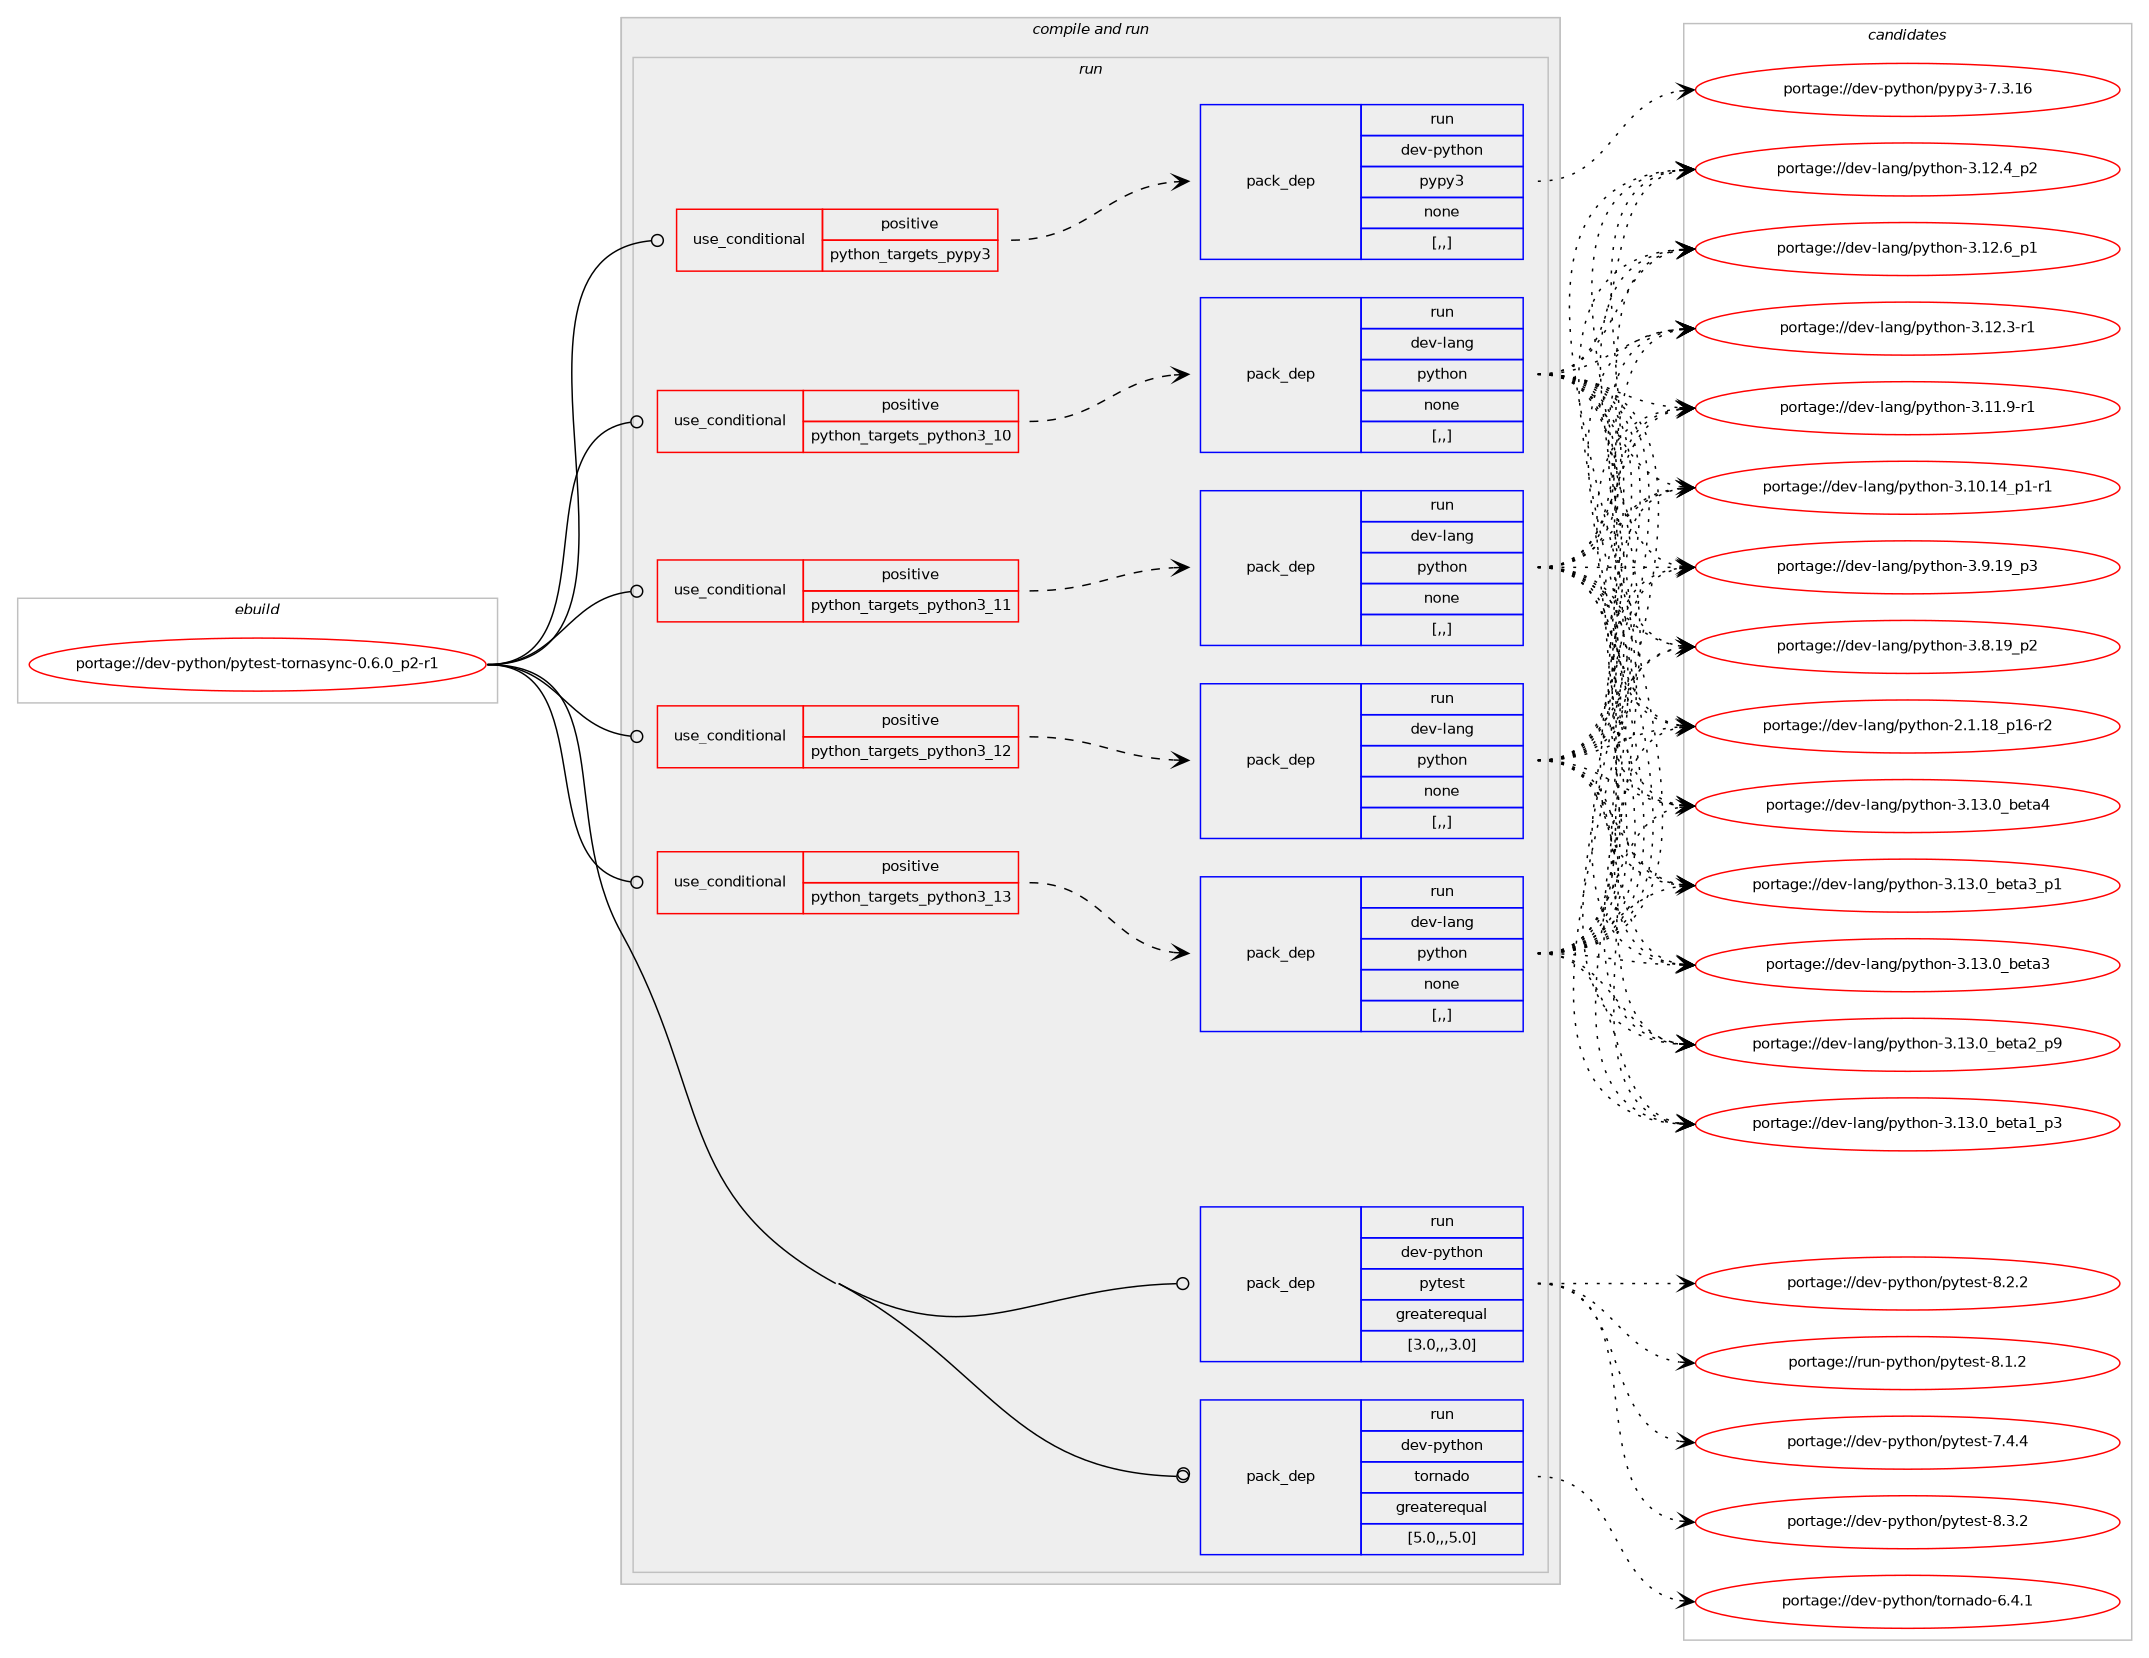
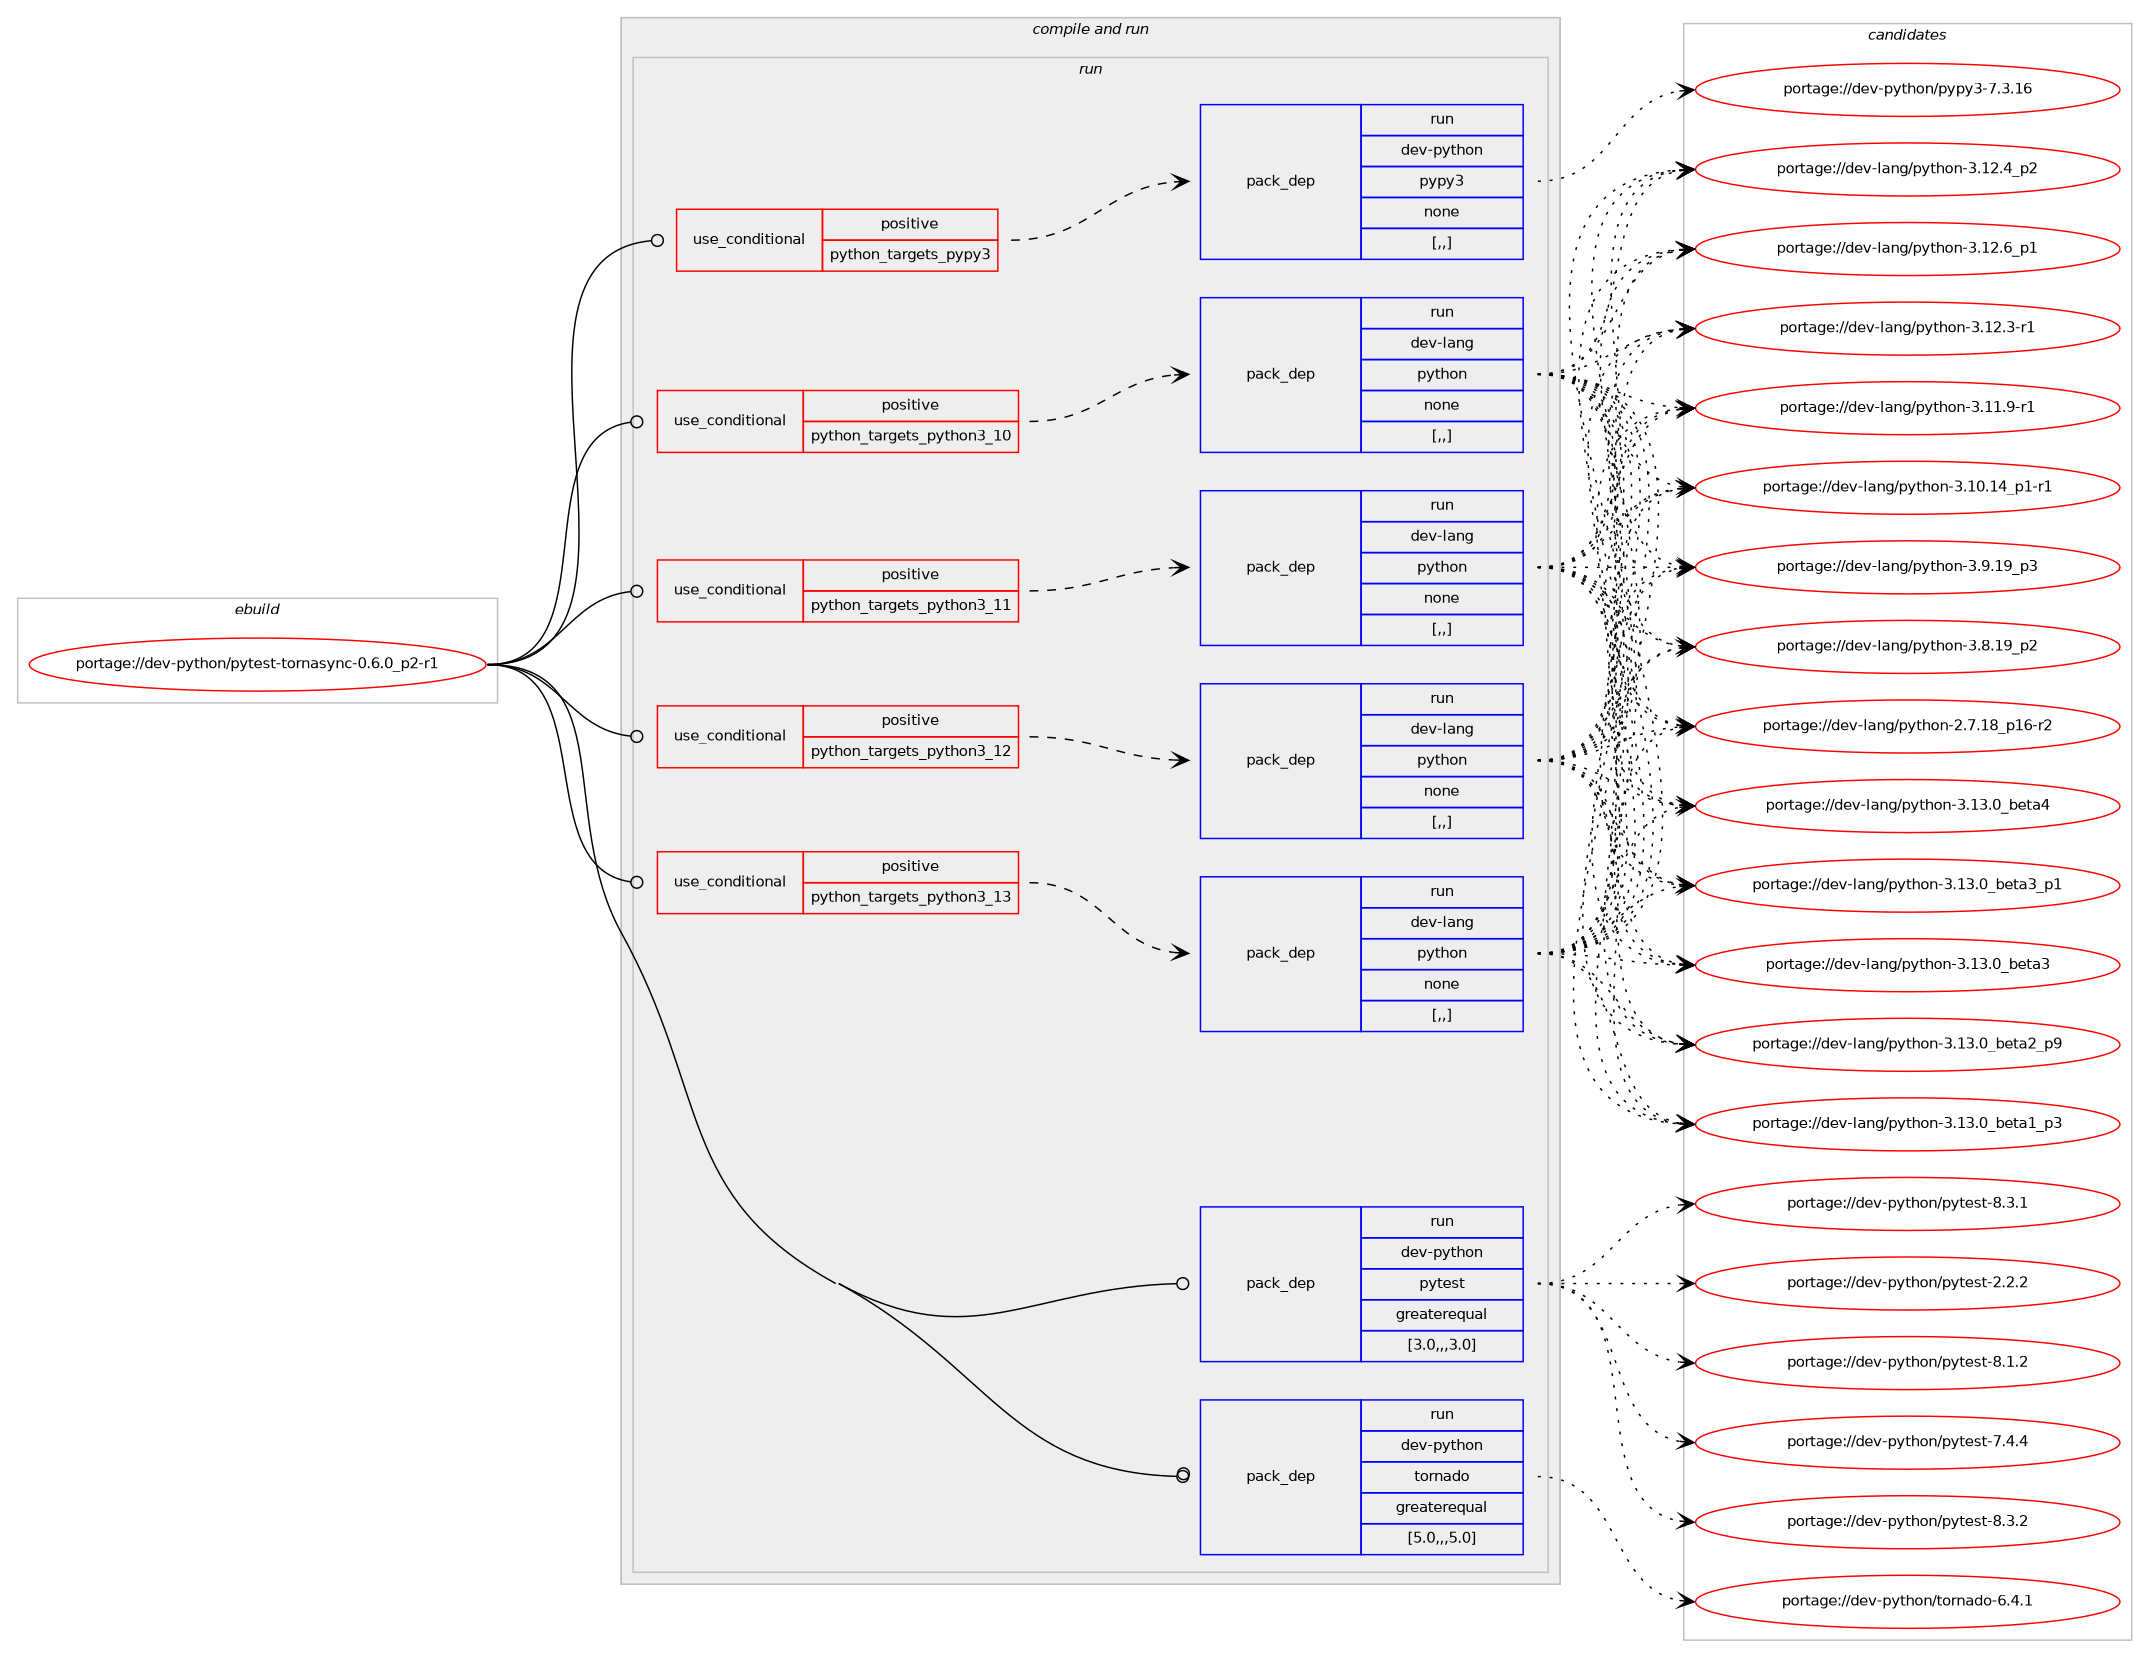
  digraph {
    compound=true
    concentrate=true
    fontname=Helvetica
    fontsize=10
    newrank=true
    rankdir=LR
    ranksep=1.5
    node [color=red fontname=Helvetica fontsize=10]
    edge [arrowhead=vee headport=w style=dotted tailport=e weight=100]
    n1 [label="portage://dev-python/pytest-tornasync-0.6.0_p2-r1" width=4]
    n2 [color=blue label=<<TABLE BORDER="0" CELLBORDER="1" CELLSPACING="0" CELLPADDING="4" WIDTH="220"><TR><TD ROWSPAN="6" CELLPADDING="30">pack_dep</TD></TR><TR><TD WIDTH="110">run</TD></TR><TR><TD>dev-python</TD></TR><TR><TD>pypy3</TD></TR><TR><TD>none</TD></TR><TR><TD>[,,]</TD></TR></TABLE>> shape=none]
    n3 [label=<<TABLE BORDER="0" CELLBORDER="1" CELLSPACING="0" CELLPADDING="4"><TR><TD ROWSPAN="3" CELLPADDING="10">use_conditional</TD></TR><TR><TD>positive</TD></TR><TR><TD>python_targets_pypy3</TD></TR></TABLE>> shape=none]
    n4 [color=blue label=<<TABLE BORDER="0" CELLBORDER="1" CELLSPACING="0" CELLPADDING="4" WIDTH="220"><TR><TD ROWSPAN="6" CELLPADDING="30">pack_dep</TD></TR><TR><TD WIDTH="110">run</TD></TR><TR><TD>dev-lang</TD></TR><TR><TD>python</TD></TR><TR><TD>none</TD></TR><TR><TD>[,,]</TD></TR></TABLE>> shape=none]
    n5 [label=<<TABLE BORDER="0" CELLBORDER="1" CELLSPACING="0" CELLPADDING="4"><TR><TD ROWSPAN="3" CELLPADDING="10">use_conditional</TD></TR><TR><TD>positive</TD></TR><TR><TD>python_targets_python3_10</TD></TR></TABLE>> shape=none]
    n6 [color=blue label=<<TABLE BORDER="0" CELLBORDER="1" CELLSPACING="0" CELLPADDING="4" WIDTH="220"><TR><TD ROWSPAN="6" CELLPADDING="30">pack_dep</TD></TR><TR><TD WIDTH="110">run</TD></TR><TR><TD>dev-lang</TD></TR><TR><TD>python</TD></TR><TR><TD>none</TD></TR><TR><TD>[,,]</TD></TR></TABLE>> shape=none]
    n7 [label=<<TABLE BORDER="0" CELLBORDER="1" CELLSPACING="0" CELLPADDING="4"><TR><TD ROWSPAN="3" CELLPADDING="10">use_conditional</TD></TR><TR><TD>positive</TD></TR><TR><TD>python_targets_python3_11</TD></TR></TABLE>> shape=none]
    n8 [color=blue label=<<TABLE BORDER="0" CELLBORDER="1" CELLSPACING="0" CELLPADDING="4" WIDTH="220"><TR><TD ROWSPAN="6" CELLPADDING="30">pack_dep</TD></TR><TR><TD WIDTH="110">run</TD></TR><TR><TD>dev-lang</TD></TR><TR><TD>python</TD></TR><TR><TD>none</TD></TR><TR><TD>[,,]</TD></TR></TABLE>> shape=none]
    n9 [label=<<TABLE BORDER="0" CELLBORDER="1" CELLSPACING="0" CELLPADDING="4"><TR><TD ROWSPAN="3" CELLPADDING="10">use_conditional</TD></TR><TR><TD>positive</TD></TR><TR><TD>python_targets_python3_12</TD></TR></TABLE>> shape=none]
    n10 [color=blue label=<<TABLE BORDER="0" CELLBORDER="1" CELLSPACING="0" CELLPADDING="4" WIDTH="220"><TR><TD ROWSPAN="6" CELLPADDING="30">pack_dep</TD></TR><TR><TD WIDTH="110">run</TD></TR><TR><TD>dev-lang</TD></TR><TR><TD>python</TD></TR><TR><TD>none</TD></TR><TR><TD>[,,]</TD></TR></TABLE>> shape=none]
    n11 [label=<<TABLE BORDER="0" CELLBORDER="1" CELLSPACING="0" CELLPADDING="4"><TR><TD ROWSPAN="3" CELLPADDING="10">use_conditional</TD></TR><TR><TD>positive</TD></TR><TR><TD>python_targets_python3_13</TD></TR></TABLE>> shape=none]
    n12 [color=blue label=<<TABLE BORDER="0" CELLBORDER="1" CELLSPACING="0" CELLPADDING="4" WIDTH="220"><TR><TD ROWSPAN="6" CELLPADDING="30">pack_dep</TD></TR><TR><TD WIDTH="110">run</TD></TR><TR><TD>dev-python</TD></TR><TR><TD>pytest</TD></TR><TR><TD>greaterequal</TD></TR><TR><TD>[3.0,,,3.0]</TD></TR></TABLE>> shape=none]
    n13 [color=blue label=<<TABLE BORDER="0" CELLBORDER="1" CELLSPACING="0" CELLPADDING="4" WIDTH="220"><TR><TD ROWSPAN="6" CELLPADDING="30">pack_dep</TD></TR><TR><TD WIDTH="110">run</TD></TR><TR><TD>dev-python</TD></TR><TR><TD>tornado</TD></TR><TR><TD>greaterequal</TD></TR><TR><TD>[5.0,,,5.0]</TD></TR></TABLE>> shape=none]
    n14 [label="portage://dev-python/pypy3-7.3.16" width=4]
    n15 [label="portage://dev-lang/python-3.13.0_beta4" width=4]
    n16 [label="portage://dev-lang/python-3.13.0_beta3_p1" width=4]
    n17 [label="portage://dev-lang/python-3.13.0_beta3" width=4]
    n18 [label="portage://dev-lang/python-3.13.0_beta2_p9" width=4]
    n19 [label="portage://dev-lang/python-3.13.0_beta1_p3" width=4]
    n20 [label="portage://dev-lang/python-3.12.4_p2" width=4]
    n21 [label="portage://dev-lang/python-3.12.6_p1" width=4]
    n22 [label="portage://dev-lang/python-3.12.3-r1" width=4]
    n23 [label="portage://dev-lang/python-3.11.9-r1" width=4]
    n24 [label="portage://dev-lang/python-3.10.14_p1-r1" width=4]
    n25 [label="portage://dev-lang/python-3.9.19_p3" width=4]
    n26 [label="portage://dev-lang/python-3.8.19_p2" width=4]
-   n27 [label="portage://dev-lang/python-2.1.18_p16-r2" width=4]
+   n27 [label="portage://dev-lang/python-2.7.18_p16-r2" width=4]
    n28 [label="portage://dev-python/pytest-8.3.2" width=4]
-   n30 [label="portage://dev-python/pytest-8.2.2" width=4]
-   n31 [label="portage://run-python/pytest-8.1.2" width=4]
+   n29 [label="portage://dev-python/pytest-8.3.1" width=4]
+   n30 [label="portage://dev-python/pytest-2.2.2" width=4]
+   n31 [label="portage://dev-python/pytest-8.1.2" width=4]
    n32 [label="portage://dev-python/pytest-7.4.4" width=4]
    n33 [label="portage://dev-python/tornado-6.4.1" width=4]
    subgraph cluster_1 {
      color=gray
      label=<<i>ebuild</i>>
      n1
    }
    subgraph cluster_2 {
      color=gray
      label=<<i>dependencies</i>>
      subgraph cluster_3 {
        color=gray
        fillcolor="#eeeeee"
        label=<<i>compile</i>>
        style=filled
      }
      subgraph cluster_4 {
        color=gray
        fillcolor="#eeeeee"
        label=<<i>compile and run</i>>
        style=filled
      }
      subgraph cluster_5 {
        color=gray
        fillcolor="#eeeeee"
        label=<<i>run</i>>
        style=filled
        subgraph sub_6 {
          color=gray
          fillcolor="#eeeeee"
          label=<<i>run</i>>
          style=filled
          n3
          subgraph sub_7 {
            color=gray
            fillcolor="#eeeeee"
            label=<<i>run</i>>
            style=filled
            n2
          }
        }
        subgraph sub_8 {
          color=gray
          fillcolor="#eeeeee"
          label=<<i>run</i>>
          style=filled
          n5
          subgraph sub_9 {
            color=gray
            fillcolor="#eeeeee"
            label=<<i>run</i>>
            style=filled
            n4
          }
        }
        subgraph sub_10 {
          color=gray
          fillcolor="#eeeeee"
          label=<<i>run</i>>
          style=filled
          n7
          subgraph sub_11 {
            color=gray
            fillcolor="#eeeeee"
            label=<<i>run</i>>
            style=filled
            n6
          }
        }
        subgraph sub_12 {
          color=gray
          fillcolor="#eeeeee"
          label=<<i>run</i>>
          style=filled
          n9
          subgraph sub_13 {
            color=gray
            fillcolor="#eeeeee"
            label=<<i>run</i>>
            style=filled
            n8
          }
        }
        subgraph sub_14 {
          color=gray
          fillcolor="#eeeeee"
          label=<<i>run</i>>
          style=filled
          n11
          subgraph sub_15 {
            color=gray
            fillcolor="#eeeeee"
            label=<<i>run</i>>
            style=filled
            n10
          }
        }
        subgraph sub_16 {
          color=gray
          fillcolor="#eeeeee"
          label=<<i>run</i>>
          style=filled
          n12
        }
        subgraph sub_17 {
          color=gray
          fillcolor="#eeeeee"
          label=<<i>run</i>>
          style=filled
          n13
        }
      }
    }
    subgraph cluster_18 {
      color=gray
      label=<<i>candidates</i>>
      rank=same
      subgraph sub_19 {
        color=black
        label=<<i>candidates</i>>
        nodesep=1
        rank=same
        n14
      }
      subgraph sub_20 {
        color=black
        label=<<i>candidates</i>>
        nodesep=1
        rank=same
        n15
        n16
        n17
        n18
        n19
        n20
        n21
        n22
        n23
        n24
        n25
        n26
        n27
      }
      subgraph sub_21 {
        color=black
        label=<<i>candidates</i>>
        nodesep=1
        rank=same
        n15
        n16
        n17
        n18
        n19
        n20
        n21
        n22
        n23
        n24
        n25
        n26
        n27
      }
      subgraph sub_22 {
        color=black
        label=<<i>candidates</i>>
        nodesep=1
        rank=same
        n15
        n16
        n17
        n18
        n19
        n20
        n21
        n22
        n23
        n24
        n25
        n26
        n27
      }
      subgraph sub_23 {
        color=black
        label=<<i>candidates</i>>
        nodesep=1
        rank=same
        n15
        n16
        n17
        n18
        n19
        n20
        n21
        n22
        n23
        n24
        n25
        n26
        n27
      }
      subgraph sub_24 {
        color=black
        label=<<i>candidates</i>>
        nodesep=1
        rank=same
        n28
+       n29
        n30
        n31
        n32
      }
      subgraph sub_25 {
        color=black
        label=<<i>candidates</i>>
        nodesep=1
        rank=same
        n33
      }
    }
    n1 -> n3 [arrowhead=odot style=solid weight=20]
    n1 -> n5 [arrowhead=odot style=solid weight=20]
    n1 -> n7 [arrowhead=odot style=solid weight=20]
    n1 -> n9 [arrowhead=odot style=solid weight=20]
    n1 -> n11 [arrowhead=odot style=solid weight=20]
    n1 -> n12 [arrowhead=odot style=solid weight=20]
    n1 -> n13 [arrowhead=odot style=solid weight=20]
    n2 -> n14
    n3 -> n2 [style=dashed weight=20]
    n4 -> n15
    n4 -> n16
    n4 -> n17
    n4 -> n18
    n4 -> n19
    n4 -> n20
    n4 -> n21
    n4 -> n22
    n4 -> n23
    n4 -> n24
    n4 -> n25
    n4 -> n26
    n4 -> n27
    n5 -> n4 [style=dashed weight=20]
    n6 -> n15
    n6 -> n16
    n6 -> n17
    n6 -> n18
    n6 -> n19
    n6 -> n20
    n6 -> n21
    n6 -> n22
    n6 -> n23
    n6 -> n24
    n6 -> n25
    n6 -> n26
    n6 -> n27
    n7 -> n6 [style=dashed weight=20]
    n8 -> n15
    n8 -> n16
    n8 -> n17
    n8 -> n18
    n8 -> n19
    n8 -> n20
    n8 -> n21
    n8 -> n22
    n8 -> n23
    n8 -> n24
    n8 -> n25
    n8 -> n26
    n8 -> n27
    n9 -> n8 [style=dashed weight=20]
    n10 -> n15
    n10 -> n16
    n10 -> n17
    n10 -> n18
    n10 -> n19
    n10 -> n20
    n10 -> n21
    n10 -> n22
    n10 -> n23
    n10 -> n24
    n10 -> n25
    n10 -> n26
    n10 -> n27
    n11 -> n10 [style=dashed weight=20]
    n12 -> n28
+   n12 -> n29
    n12 -> n30
    n12 -> n31
    n12 -> n32
    n13 -> n33
  }
